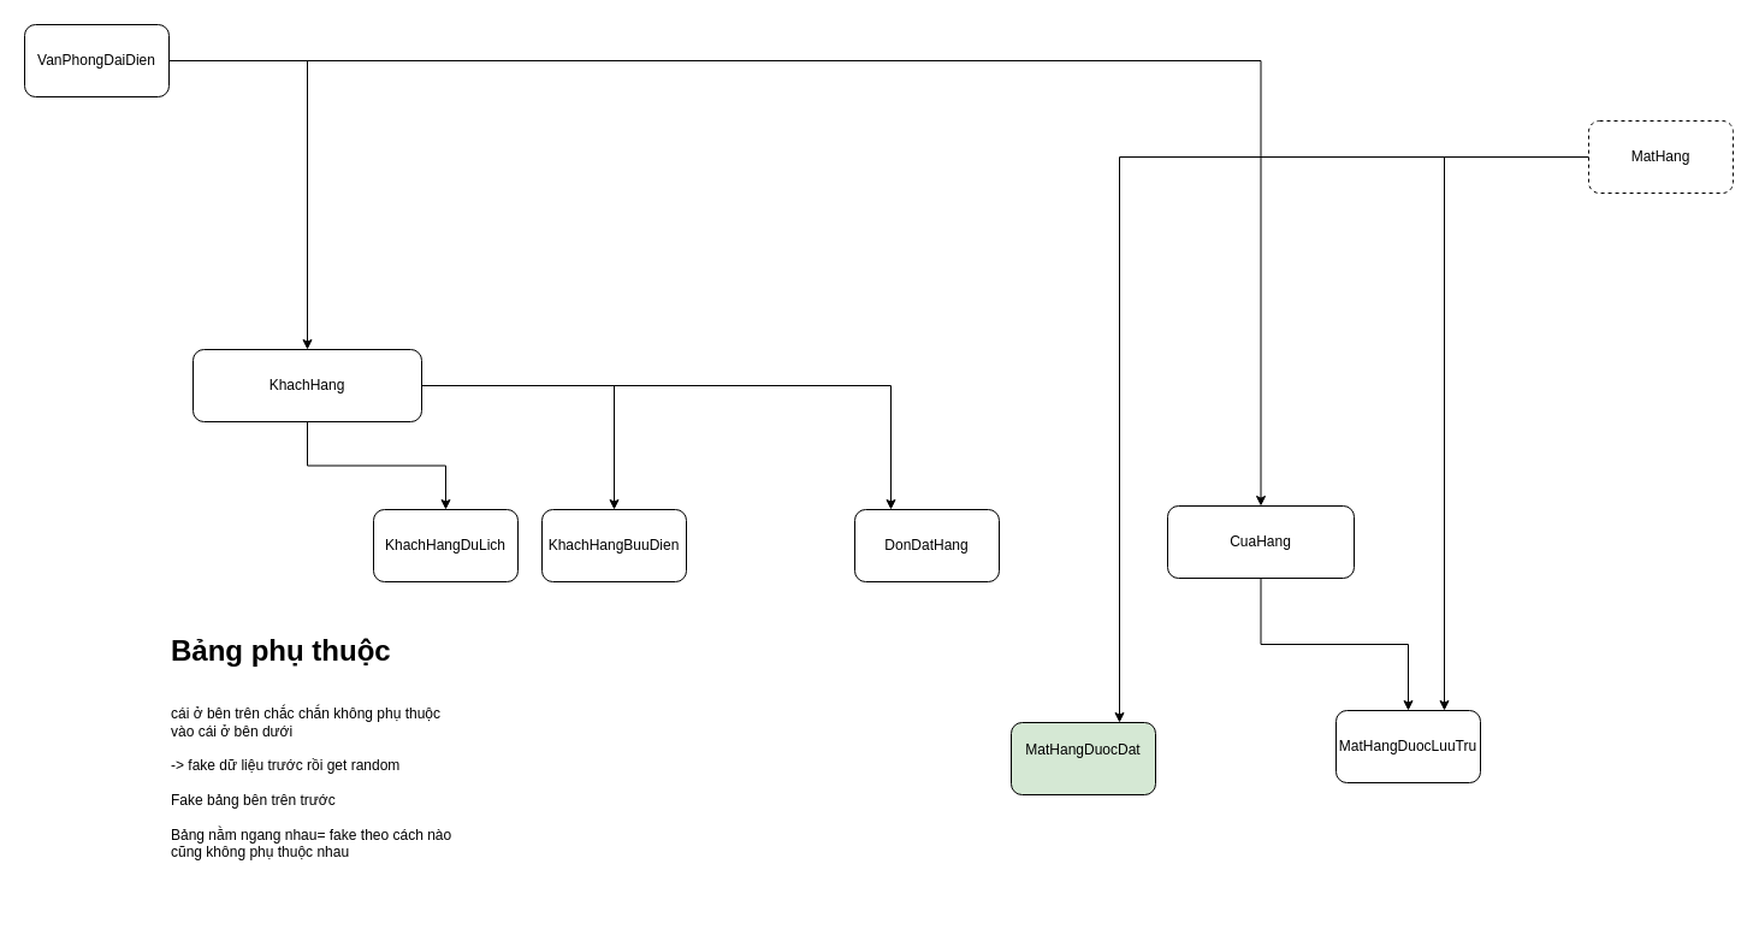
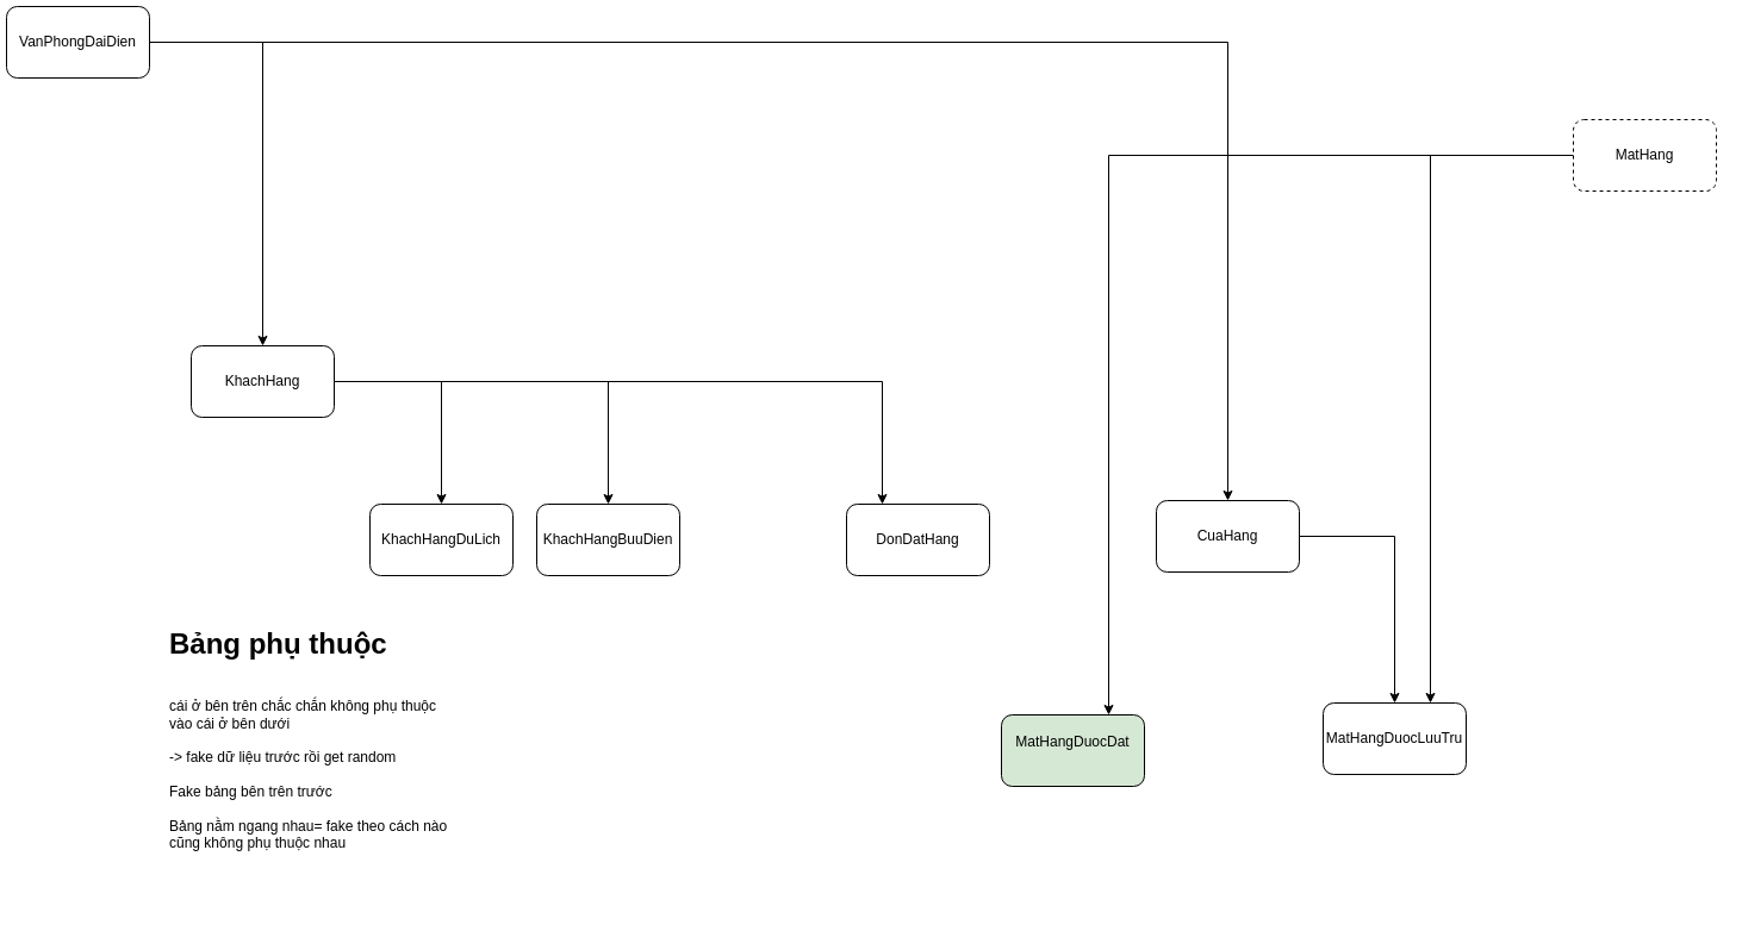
  <mxCell id="0" />
  <mxCell id="1" parent="0" />
  <mxCell id="2" value="" style="edgeStyle=orthogonalEdgeStyle;rounded=0;orthogonalLoop=1;jettySize=auto;html=1;" parent="1" source="4" target="11" edge="1"><mxGeometry relative="1" as="geometry" /></mxCell>
  <mxCell id="3" value="" style="edgeStyle=orthogonalEdgeStyle;rounded=0;orthogonalLoop=1;jettySize=auto;html=1;" parent="1" source="4" target="13" edge="1"><mxGeometry relative="1" as="geometry" /></mxCell>
- <mxCell id="4" value="VanPhongDaiDien" style="rounded=1;whiteSpace=wrap;html=1;" parent="1" vertex="1"><mxGeometry x="20" y="20" width="120" height="60" as="geometry" /></mxCell>
+ <mxCell id="4" value="VanPhongDaiDien" style="rounded=1;whiteSpace=wrap;html=1;" parent="1" vertex="1"><mxGeometry x="5" y="5" width="120" height="60" as="geometry" /></mxCell>
  <mxCell id="5" style="edgeStyle=orthogonalEdgeStyle;rounded=0;orthogonalLoop=1;jettySize=auto;html=1;exitX=0;exitY=0.5;exitDx=0;exitDy=0;entryX=0.75;entryY=0;entryDx=0;entryDy=0;" parent="1" source="7" target="17" edge="1"><mxGeometry relative="1" as="geometry" /></mxCell>
  <mxCell id="6" style="edgeStyle=orthogonalEdgeStyle;rounded=0;orthogonalLoop=1;jettySize=auto;html=1;exitX=0;exitY=0.5;exitDx=0;exitDy=0;entryX=0.75;entryY=0;entryDx=0;entryDy=0;" parent="1" source="7" target="18" edge="1"><mxGeometry relative="1" as="geometry" /></mxCell>
  <mxCell id="7" value="MatHang" style="rounded=1;whiteSpace=wrap;html=1;dashed=1;" parent="1" vertex="1"><mxGeometry x="1320" y="100" width="120" height="60" as="geometry" /></mxCell>
  <mxCell id="8" value="" style="edgeStyle=orthogonalEdgeStyle;rounded=0;orthogonalLoop=1;jettySize=auto;html=1;" parent="1" source="11" target="14" edge="1"><mxGeometry relative="1" as="geometry" /></mxCell>
  <mxCell id="9" value="" style="edgeStyle=orthogonalEdgeStyle;rounded=0;orthogonalLoop=1;jettySize=auto;html=1;" parent="1" source="11" target="15" edge="1"><mxGeometry relative="1" as="geometry" /></mxCell>
  <mxCell id="10" style="edgeStyle=orthogonalEdgeStyle;rounded=0;orthogonalLoop=1;jettySize=auto;html=1;exitX=1;exitY=0.5;exitDx=0;exitDy=0;entryX=0.25;entryY=0;entryDx=0;entryDy=0;" parent="1" source="11" target="16" edge="1"><mxGeometry relative="1" as="geometry" /></mxCell>
- <mxCell id="11" value="KhachHang" style="rounded=1;whiteSpace=wrap;html=1;" parent="1" vertex="1"><mxGeometry x="160" y="290" width="190" height="60" as="geometry" /></mxCell>
+ <mxCell id="11" value="KhachHang" style="rounded=1;whiteSpace=wrap;html=1;" parent="1" vertex="1"><mxGeometry x="160" y="290" width="120" height="60" as="geometry" /></mxCell>
  <mxCell id="12" value="" style="edgeStyle=orthogonalEdgeStyle;rounded=0;orthogonalLoop=1;jettySize=auto;html=1;" parent="1" source="13" target="18" edge="1"><mxGeometry relative="1" as="geometry" /></mxCell>
- <mxCell id="13" value="CuaHang" style="rounded=1;whiteSpace=wrap;html=1;" parent="1" vertex="1"><mxGeometry x="970" y="420" width="155" height="60" as="geometry" /></mxCell>
+ <mxCell id="13" value="CuaHang" style="rounded=1;whiteSpace=wrap;html=1;" parent="1" vertex="1"><mxGeometry x="970" y="420" width="120" height="60" as="geometry" /></mxCell>
  <mxCell id="14" value="KhachHangDuLich" style="rounded=1;whiteSpace=wrap;html=1;" parent="1" vertex="1"><mxGeometry x="310" y="423" width="120" height="60" as="geometry" /></mxCell>
  <mxCell id="15" value="KhachHangBuuDien" style="rounded=1;whiteSpace=wrap;html=1;" parent="1" vertex="1"><mxGeometry x="450" y="423" width="120" height="60" as="geometry" /></mxCell>
  <mxCell id="16" value="DonDatHang" style="rounded=1;whiteSpace=wrap;html=1;" parent="1" vertex="1"><mxGeometry x="710" y="423" width="120" height="60" as="geometry" /></mxCell>
  <mxCell id="17" value="MatHangDuocDat&lt;div&gt;&lt;br&gt;&lt;/div&gt;" style="rounded=1;whiteSpace=wrap;html=1;fillColor=#d5e8d4;" parent="1" vertex="1"><mxGeometry x="840" y="600" width="120" height="60" as="geometry" /></mxCell>
  <mxCell id="18" value="MatHangDuocLuuTru" style="rounded=1;whiteSpace=wrap;html=1;" parent="1" vertex="1"><mxGeometry x="1110" y="590" width="120" height="60" as="geometry" /></mxCell>
  <mxCell id="19" value="&lt;h1 style=&quot;margin-top: 0px;&quot;&gt;Bảng phụ thuộc&lt;/h1&gt;&lt;div&gt;&lt;br&gt;&lt;/div&gt;&lt;div&gt;cái ở bên trên chắc chắn không phụ thuộc vào cái ở bên dưới&lt;/div&gt;&lt;div&gt;&lt;br&gt;&lt;/div&gt;&lt;div&gt;-&amp;gt; fake dữ liệu trước rồi get random&lt;/div&gt;&lt;div&gt;&lt;br&gt;&lt;/div&gt;&lt;div&gt;Fake bảng bên trên trước&lt;/div&gt;&lt;div&gt;&lt;br&gt;&lt;/div&gt;&lt;div&gt;Bảng nằm ngang nhau= fake theo cách nào cũng không phụ thuộc nhau&lt;/div&gt;" style="text;html=1;whiteSpace=wrap;overflow=hidden;rounded=0;" parent="1" vertex="1"><mxGeometry x="140" y="520" width="240" height="240" as="geometry" /></mxCell>
